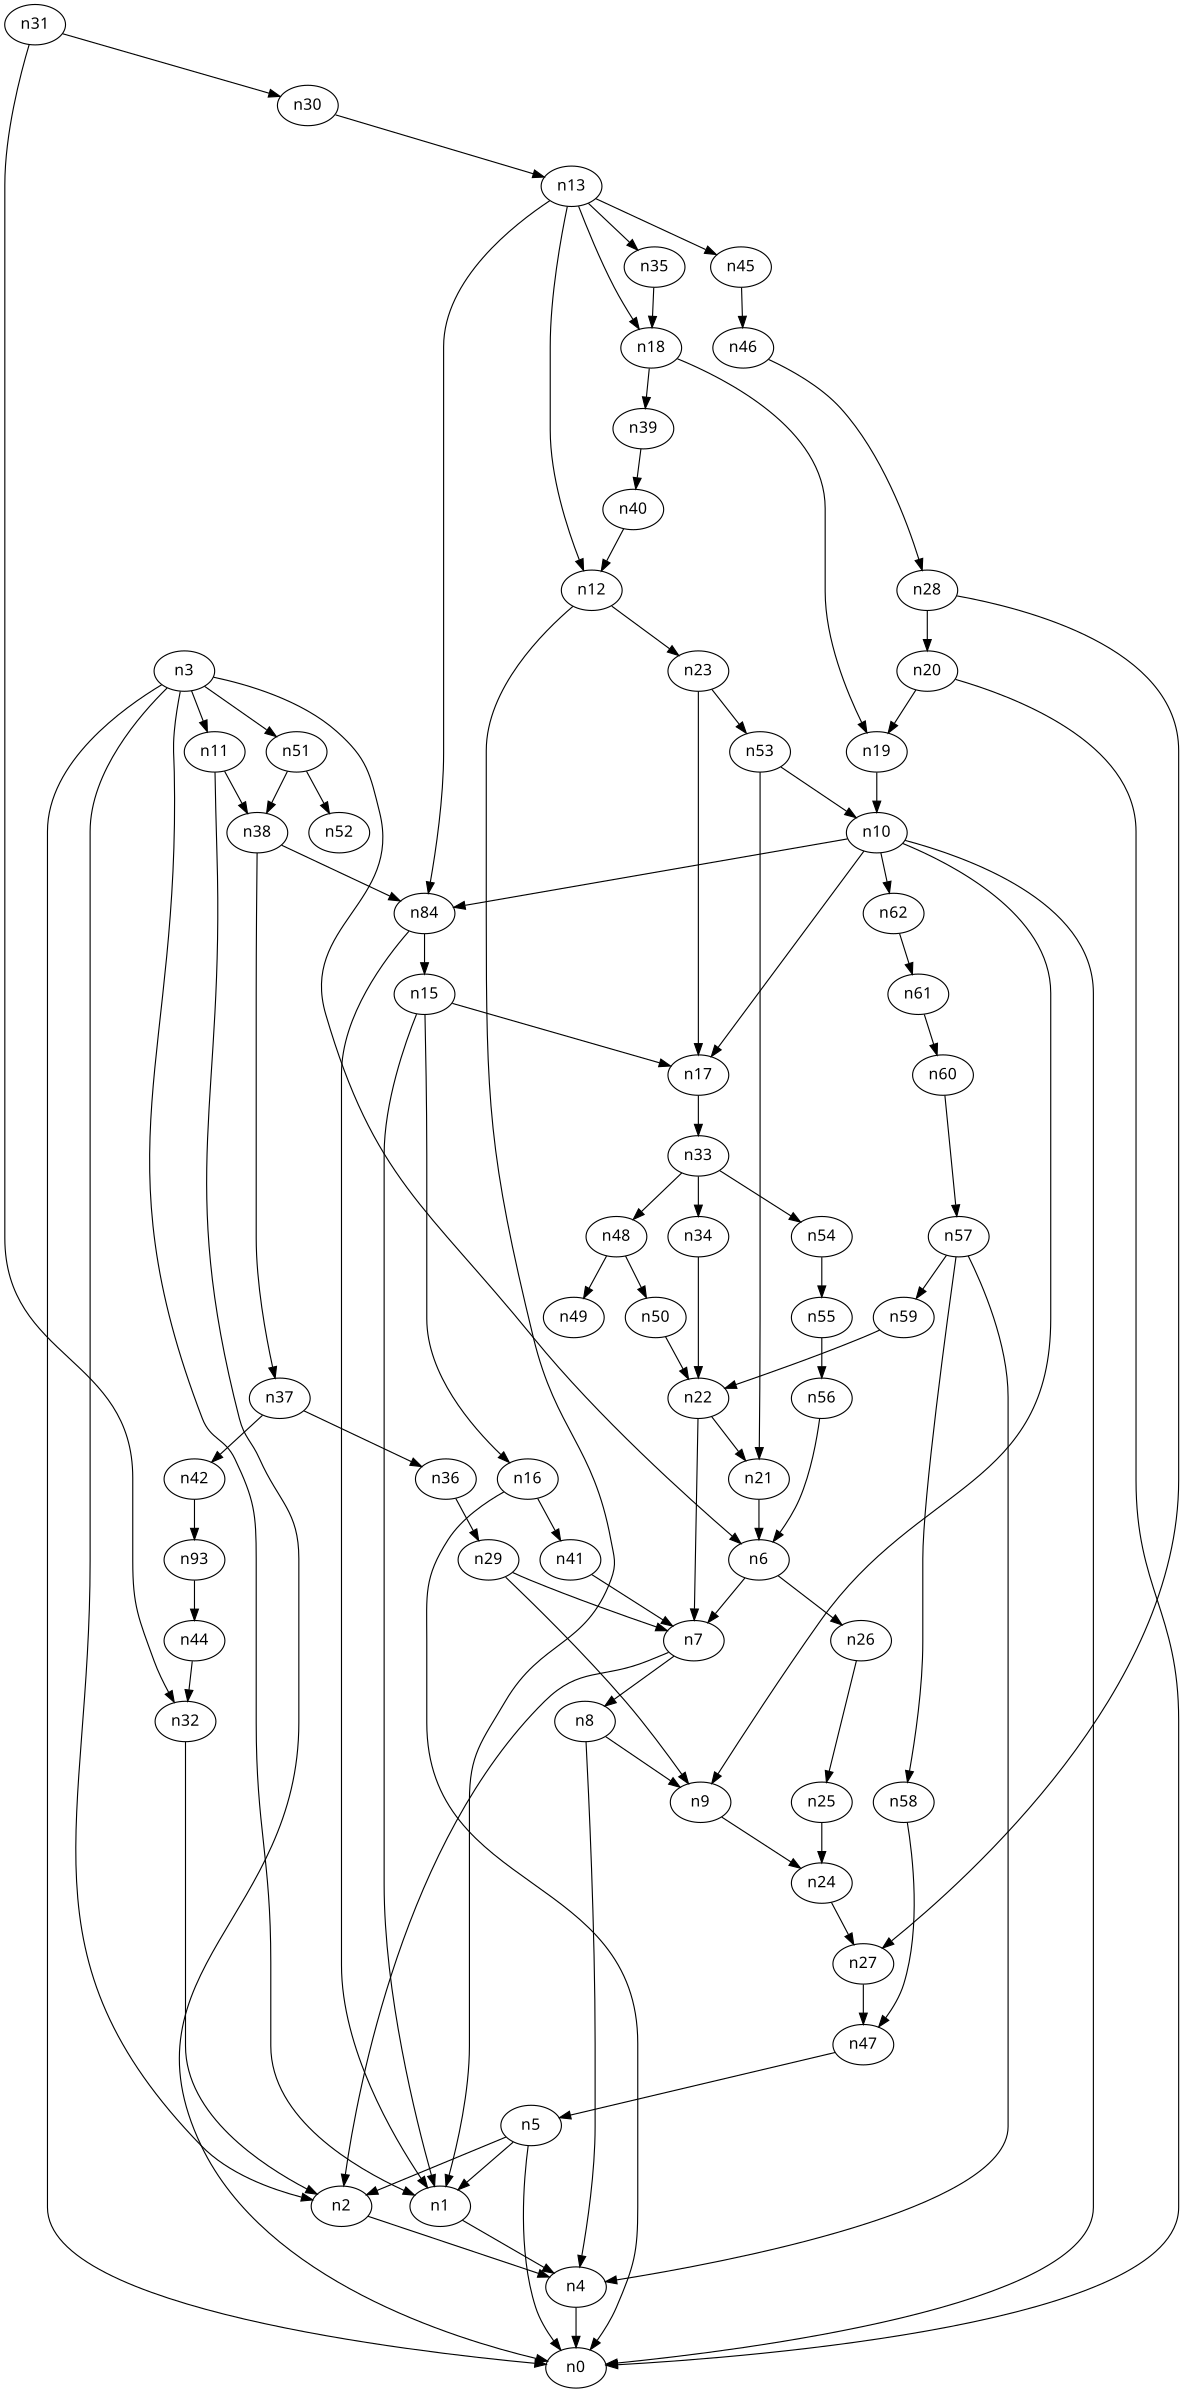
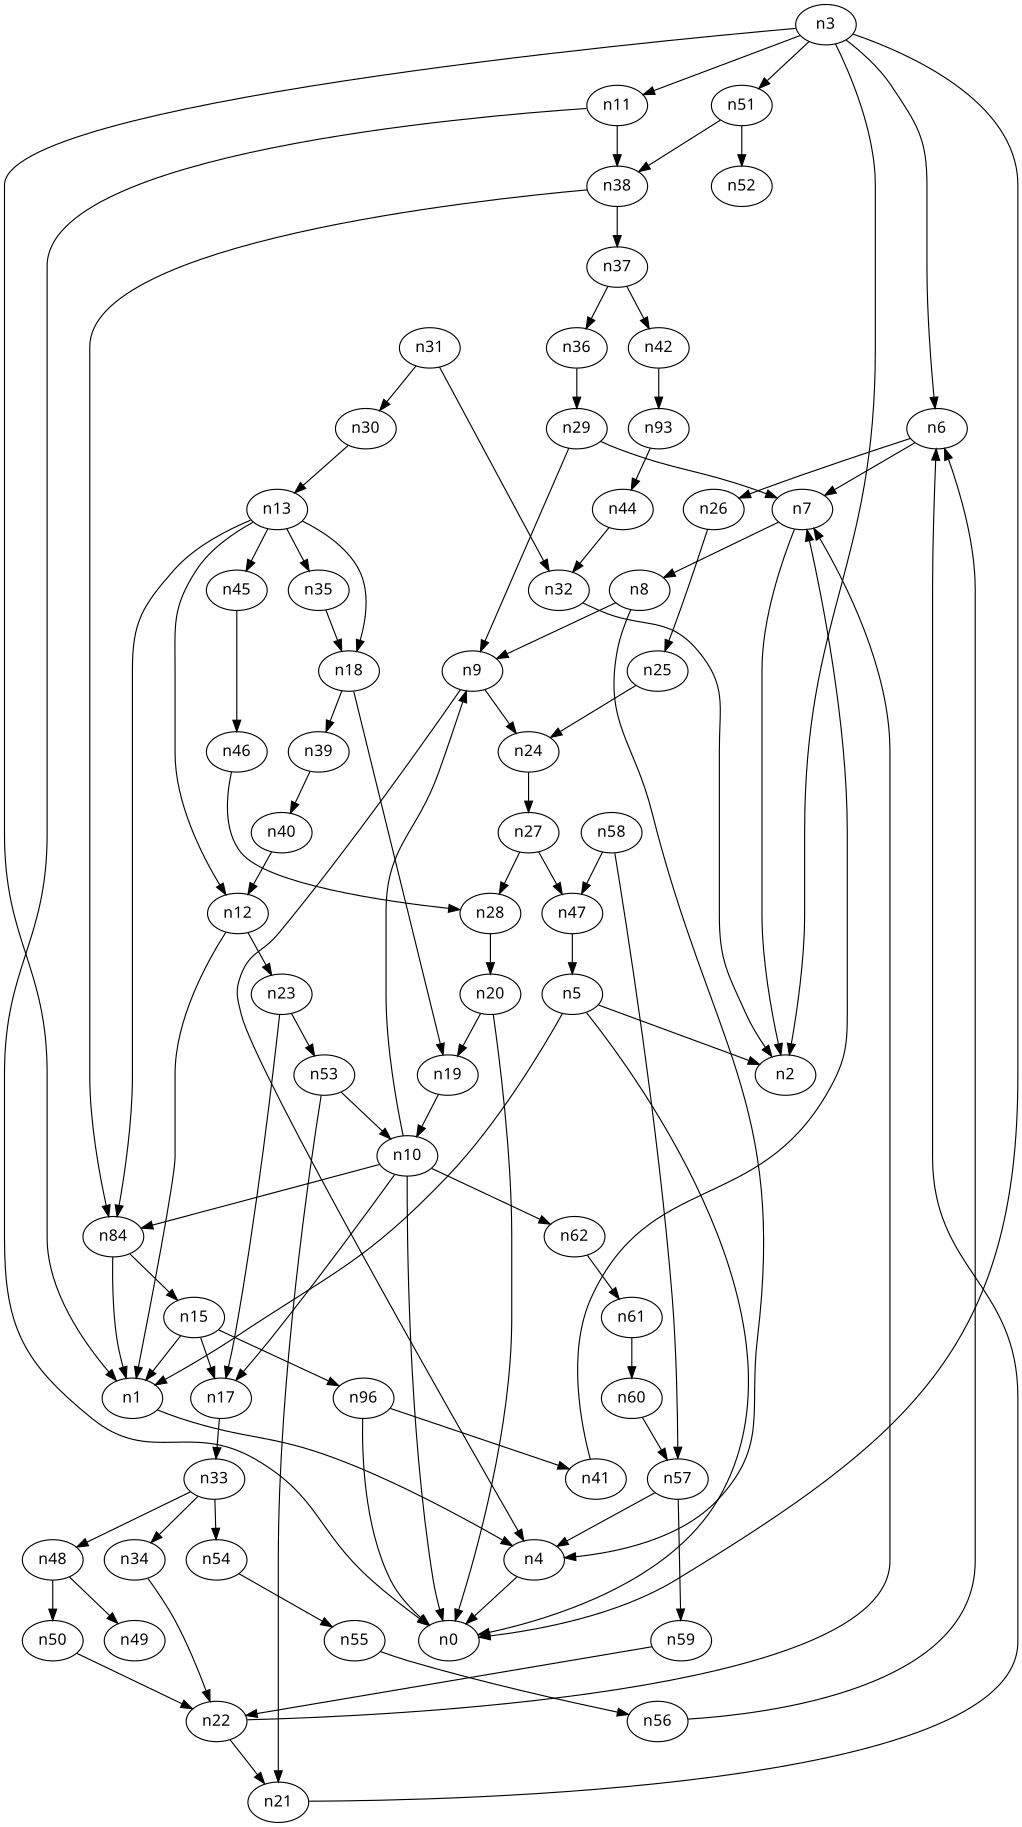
  digraph {
    fontname="Noto Sans"
    node [fontname="Noto Sans"]
    edge [fontname="Noto Sans"]
    n1
    n4
    n0
    n2
    n3
    n6
    n11
    n51
    n7
    n26
    n38
    n52
    n8
    n25
    n14 [label=n84]
    n37
    n5
    n9
    n24
    n27
    n47
    n10
    n17
    n62
    n15
    n33
    n61
-   n16
+   n16 [label=n96]
    n34
    n48
    n54
    n60
    n36
    n42
    n12
    n23
    n53
    n21
    n13
    n18
    n35
    n45
    n19
    n39
    n46
    n40
    n28
    n41
    n22
    n49
    n50
    n55
    n20
    n29
    n30
    n31
    n32
    n56
    n43 [label=n93]
    n44
    n57
    n58
    n59
    n1 -> n4
    n4 -> n0
-   n2 -> n4
+   n9 -> n4
    n3 -> n1
    n3 -> n0
    n3 -> n2
    n3 -> n6
    n3 -> n11
    n3 -> n51
    n6 -> n7
    n6 -> n26
    n11 -> n0
    n11 -> n38
    n51 -> n38
    n51 -> n52
    n7 -> n2
    n7 -> n8
    n26 -> n25
    n38 -> n14
    n38 -> n37
    n8 -> n4
    n8 -> n9
    n25 -> n24
    n14 -> n1
    n14 -> n15
    n37 -> n36
    n37 -> n42
    n5 -> n1
    n5 -> n0
    n5 -> n2
    n9 -> n24
    n24 -> n27
    n27 -> n47
    n47 -> n5
    n10 -> n0
    n10 -> n14
    n10 -> n9
    n10 -> n17
    n10 -> n62
    n17 -> n33
    n62 -> n61
    n15 -> n1
    n15 -> n17
    n15 -> n16
    n33 -> n34
    n33 -> n48
    n33 -> n54
    n61 -> n60
    n16 -> n0
    n16 -> n41
    n34 -> n22
    n48 -> n49
    n48 -> n50
    n54 -> n55
    n60 -> n57
    n36 -> n29
    n42 -> n43
    n12 -> n1
    n12 -> n23
    n23 -> n17
    n23 -> n53
    n53 -> n10
    n53 -> n21
    n21 -> n6
    n13 -> n14
    n13 -> n12
    n13 -> n18
    n13 -> n35
    n13 -> n45
    n18 -> n19
    n18 -> n39
    n35 -> n18
    n45 -> n46
    n19 -> n10
    n39 -> n40
    n46 -> n28
    n40 -> n12
-   n28 -> n27
+   n27 -> n28
    n28 -> n20
    n41 -> n7
    n22 -> n7
    n22 -> n21
    n50 -> n22
    n55 -> n56
    n20 -> n0
    n20 -> n19
    n29 -> n7
    n29 -> n9
    n30 -> n13
    n31 -> n30
    n31 -> n32
    n32 -> n2
    n56 -> n6
    n43 -> n44
    n44 -> n32
    n57 -> n4
-   n57 -> n58
+   n58 -> n57
    n57 -> n59
    n58 -> n47
    n59 -> n22
  }
